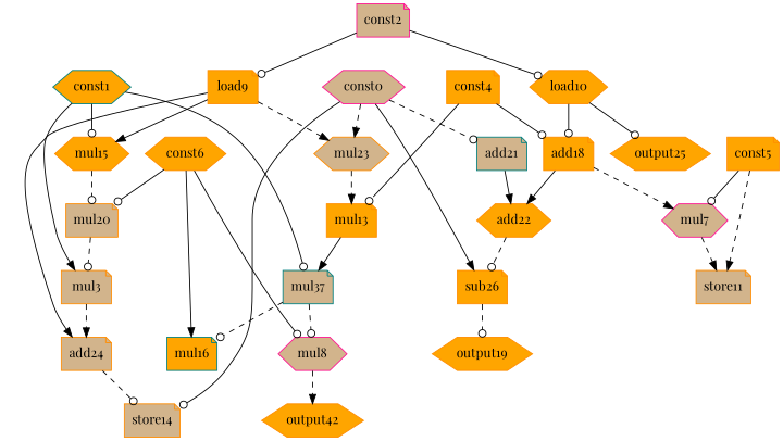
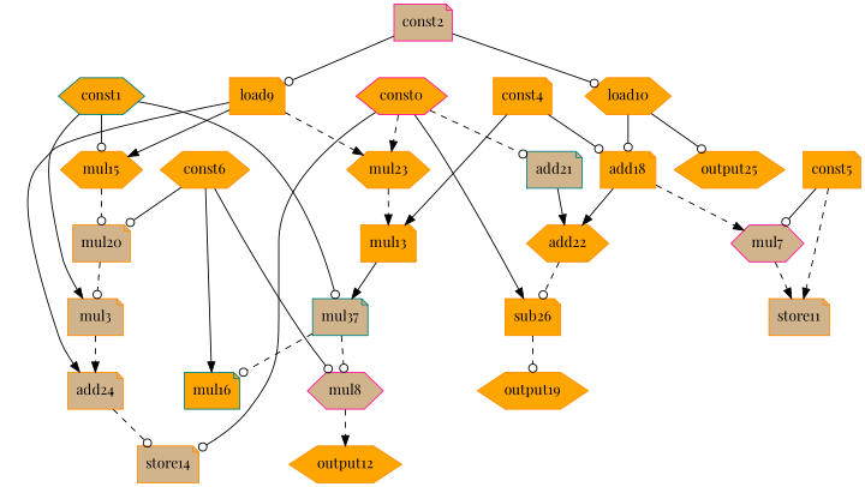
  digraph {
    fontname="Playfair Display"
    node [color=darkorange fillcolor=orange fontname="Playfair Display" opcode=mul shape=note style=filled]
    edge [arrowhead=odot fontname="Playfair Display" operand=0 style=solid]
-   const0 [color=deeppink fillcolor=tan opcode=const shape=hexagon]
+   const0 [color=deeppink opcode=const shape=hexagon]
    store14 [fillcolor=tan opcode=store]
    add21 [color=teal fillcolor=tan opcode=add]
-   mul23 [fillcolor=tan shape=hexagon]
+   mul23 [shape=hexagon]
    sub26 [opcode=sub]
    add22 [opcode=add shape=hexagon]
    mul13
    output19 [opcode=output shape=hexagon]
    const1 [color=teal opcode=const shape=hexagon]
    mul3 [fillcolor=tan]
    mul15 [shape=hexagon]
    n12 [color=teal fillcolor=tan label=mul37]
    add24 [fillcolor=tan opcode=add]
    mul20 [fillcolor=tan]
    mul8 [color=deeppink fillcolor=tan shape=hexagon]
    mul16 [color=teal]
    const2 [color=deeppink fillcolor=tan opcode=const]
    load9 [opcode=load]
    load10 [opcode=load shape=hexagon]
    add18 [opcode=add]
    output25 [opcode=output shape=hexagon]
    const4 [opcode=const]
    mul7 [color=deeppink fillcolor=tan shape=hexagon]
    const5 [opcode=const]
    store11 [fillcolor=tan opcode=store]
    const6 [opcode=const shape=hexagon]
-   output12 [opcode=output shape=hexagon label=output42]
+   output12 [opcode=output shape=hexagon]
    const0 -> store14
    const0 -> add21 [operand=1 style=dashed]
    const0 -> mul23 [arrowhead=normal style=dashed]
    const0 -> sub26 [arrowhead=normal]
    add21 -> add22 [arrowhead=normal operand=1]
    mul23 -> mul13 [arrowhead=normal operand=1 style=dashed]
    sub26 -> output19 [style=dashed]
    add22 -> sub26 [operand=1 style=dashed]
    mul13 -> n12 [arrowhead=normal operand=1]
    const1 -> mul3 [arrowhead=normal]
    const1 -> mul15
    const1 -> n12
    mul3 -> add24 [arrowhead=normal operand=1 style=dashed]
    mul15 -> mul20 [operand=1 style=dashed]
    n12 -> mul8 [style=dashed]
    n12 -> mul16 [style=dashed]
    add24 -> store14 [operand=1 style=dashed]
    mul20 -> mul3 [operand=1 style=dashed]
    mul8 -> output12 [arrowhead=normal style=dashed]
    const2 -> load9
    const2 -> load10
    load9 -> mul23 [arrowhead=normal operand=1 style=dashed]
    load9 -> mul15 [arrowhead=normal operand=1]
    load9 -> add24 [arrowhead=normal]
    load10 -> add18
    load10 -> output25
    add18 -> add22 [arrowhead=normal]
    add18 -> mul7 [arrowhead=normal style=dashed]
-   const4 -> mul13
+   const4 -> mul13 [arrowhead=normal]
    const4 -> add18 [operand=1]
    mul7 -> store11 [arrowhead=normal operand=1 style=dashed]
    const5 -> mul7 [operand=1]
    const5 -> store11 [arrowhead=normal style=dashed]
    const6 -> mul20
    const6 -> mul8 [operand=1]
    const6 -> mul16 [arrowhead=normal operand=1]
  }
